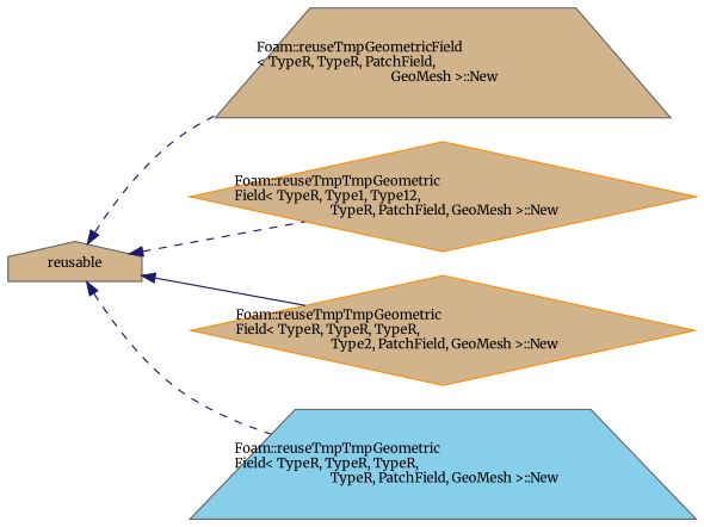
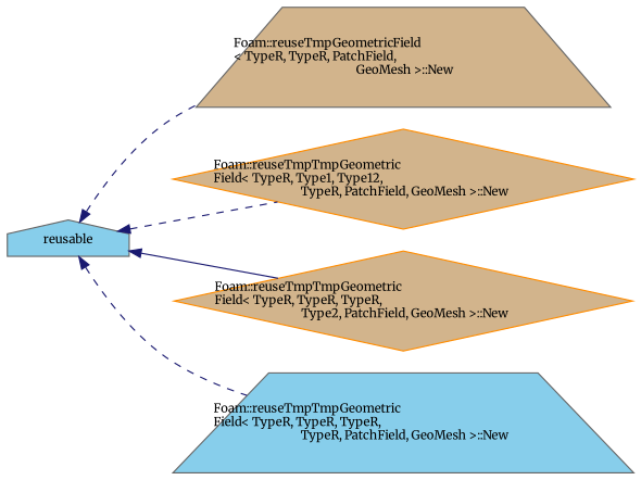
  digraph {
    rankdir=LR
    fontname=Merriweather
    node [color=gray40 fillcolor=tan fontname=Merriweather fontsize=10 shape=trapezium style=filled]
    edge [color=midnightblue dir=back fontname=Merriweather fontsize=10 labelfontname=Helvetica labelfontsize=10 style=dashed]
-   n1 [fontcolor=black height=0.2 label=reusable shape=house width=0.4]
+   n1 [fillcolor=skyblue fontcolor=black height=0.2 label=reusable shape=house width=0.4]
    n2 [height=0.2 label="Foam::reuseTmpGeometricField\l\< TypeR, TypeR, PatchField,\l GeoMesh \>::New" width=0.4]
    n3 [color=darkorange height=0.2 label="Foam::reuseTmpTmpGeometric\lField\< TypeR, Type1, Type12,\l TypeR, PatchField, GeoMesh \>::New" shape=diamond width=0.4]
    n4 [color=darkorange height=0.2 label="Foam::reuseTmpTmpGeometric\lField\< TypeR, TypeR, TypeR,\l Type2, PatchField, GeoMesh \>::New" shape=diamond width=0.4]
    n5 [height=0.2 label="Foam::reuseTmpTmpGeometric\lField\< TypeR, TypeR, TypeR,\l TypeR, PatchField, GeoMesh \>::New" width=0.4 fillcolor=skyblue]
    n1 -> n2
    n1 -> n3
    n1 -> n4 [style=solid]
    n1 -> n5
  }
